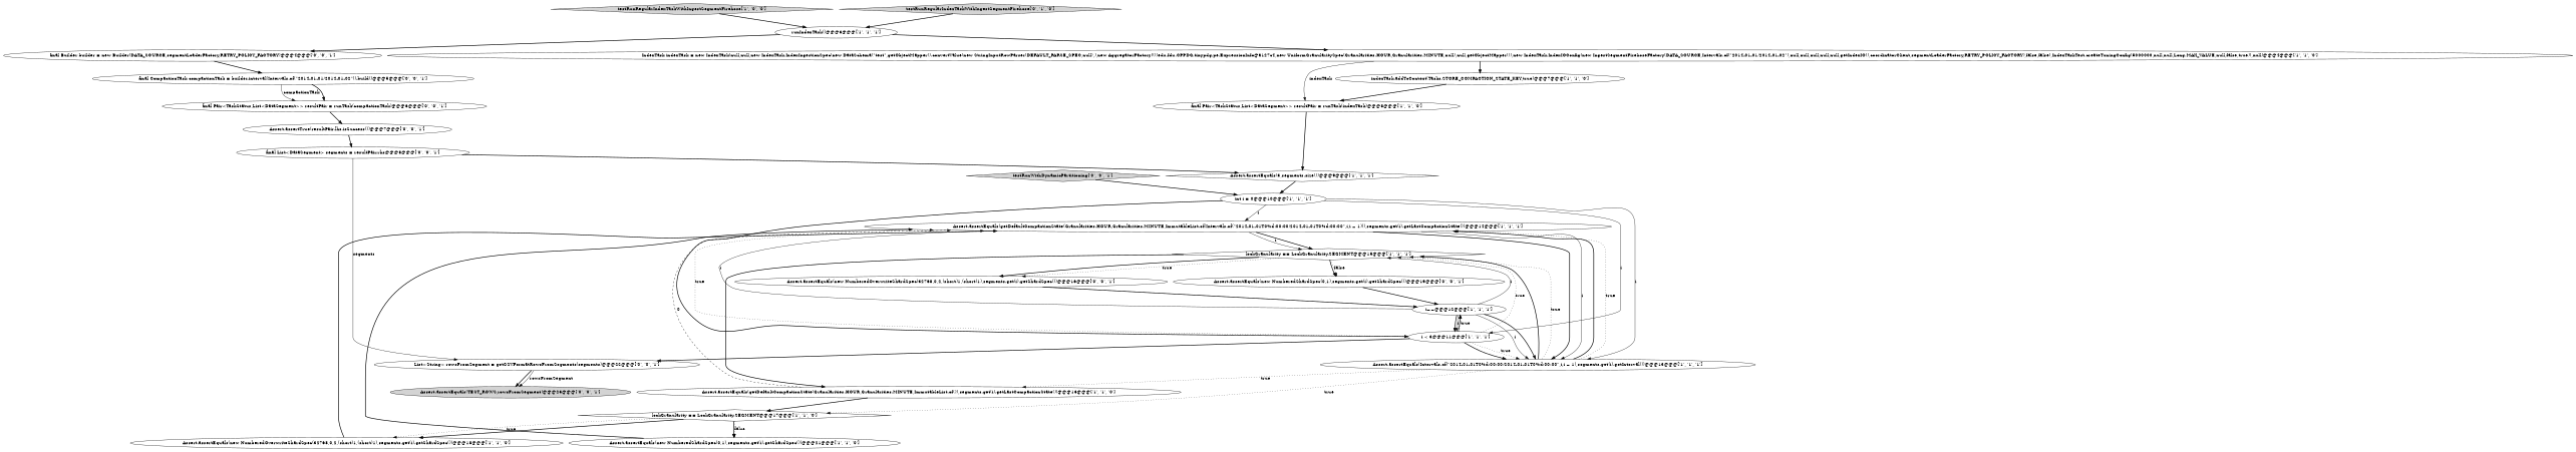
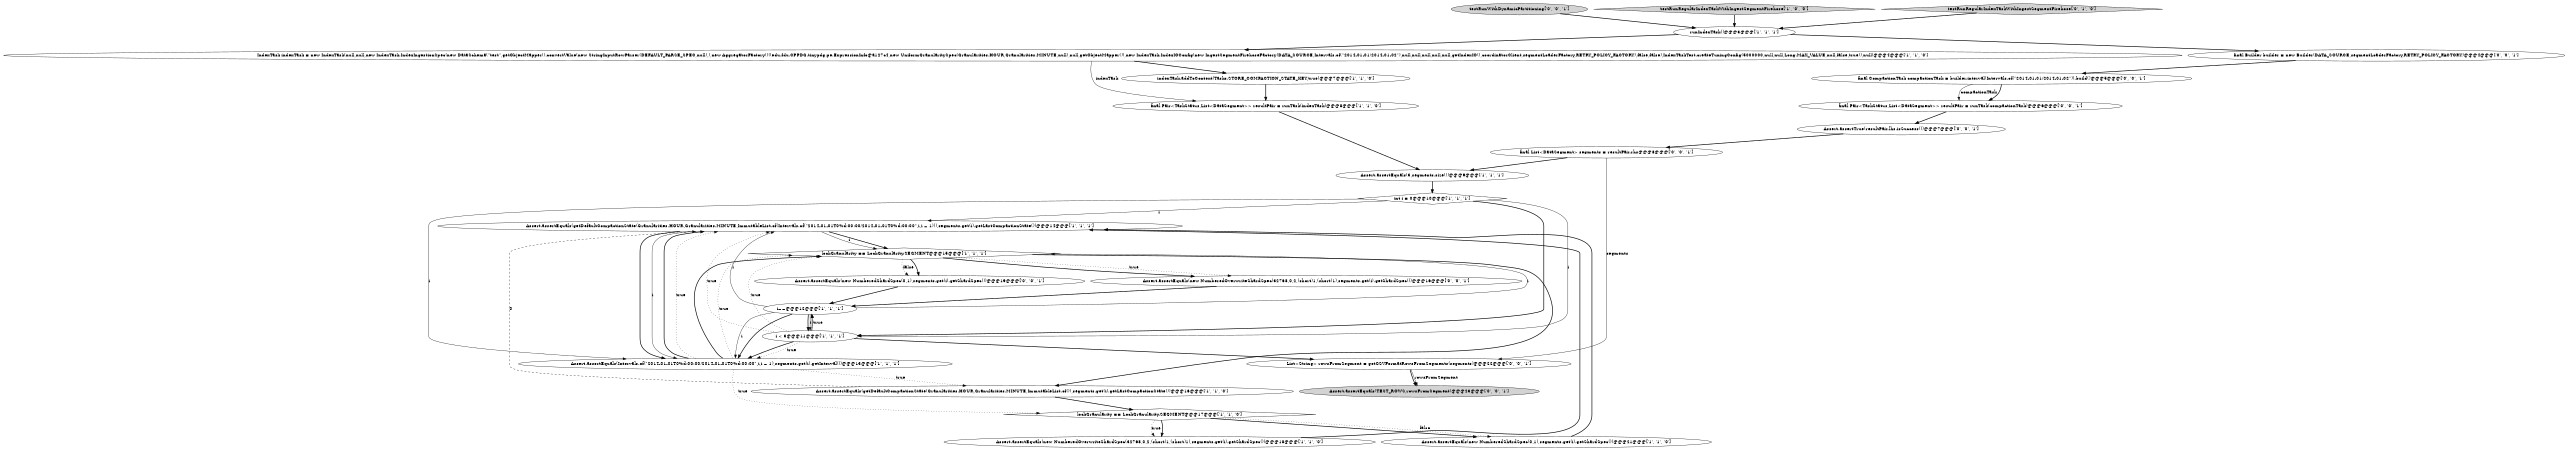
  digraph {
    node [fillcolor=white shape=ellipse style=filled]
    edge [style=bold]
    n1 [label="indexTask.addToContext(Tasks.STORE_COMPACTION_STATE_KEY,true)@@@7@@@['1', '1', '0']"]
    n2 [label="final Pair<TaskStatus,List<DataSegment>> resultPair = runTask(indexTask)@@@8@@@['1', '1', '0']"]
-   n3 [label="Assert.assertEquals(3,segments.size())@@@9@@@['1', '1', '1']" shape=diamond]
-   n4 [fillcolor=lightgray label="testRunWithDynamicPartitioning['0', '0', '1']" shape=diamond]
+   n3 [label="Assert.assertEquals(3,segments.size())@@@9@@@['1', '1', '1']"]
+   n4 [fillcolor=lightgray label="testRunWithDynamicPartitioning['0', '0', '1']"]
    n5 [label="runIndexTask()@@@3@@@['1', '1', '1']"]
    n6 [label="IndexTask indexTask = new IndexTask(null,null,new IndexTask.IndexIngestionSpec(new DataSchema(\"test\",getObjectMapper().convertValue(new StringInputRowParser(DEFAULT_PARSE_SPEC,null),),new AggregatorFactory((((edu.fdu.CPPDG.tinypdg.pe.ExpressionInfo@a127c4,new UniformGranularitySpec(Granularities.HOUR,Granularities.MINUTE,null),null,getObjectMapper()),new IndexTask.IndexIOConfig(new IngestSegmentFirehoseFactory(DATA_SOURCE,Intervals.of(\"2014-01-01/2014-01-02\"),null,null,null,null,null,getIndexIO(),coordinatorClient,segmentLoaderFactory,RETRY_POLICY_FACTORY),false,false),IndexTaskTest.createTuningConfig(5000000,null,null,Long.MAX_VALUE,null,false,true)),null)@@@4@@@['1', '1', '0']"]
    n7 [label="final Builder builder = new Builder(DATA_SOURCE,segmentLoaderFactory,RETRY_POLICY_FACTORY)@@@4@@@['0', '0', '1']"]
    n8 [label="List<String> rowsFromSegment = getCSVFormatRowsFromSegments(segments)@@@22@@@['0', '0', '1']"]
    n9 [fillcolor=lightgray label="Assert.assertEquals(TEST_ROWS,rowsFromSegment)@@@23@@@['0', '0', '1']"]
    n10 [label="Assert.assertEquals(getDefaultCompactionState(Granularities.HOUR,Granularities.MINUTE,ImmutableList.of(Intervals.of(\"2014-01-01T0%d:00:00/2014-01-01T0%d:00:00\",i,i + 1))),segments.get(i).getLastCompactionState())@@@14@@@['1', '1', '1']"]
    n11 [label="lockGranularity == LockGranularity.SEGMENT@@@15@@@['1', '1', '1']" shape=diamond]
    n12 [label="Assert.assertEquals(Intervals.of(\"2014-01-01T0%d:00:00/2014-01-01T0%d:00:00\",i,i + 1),segments.get(i).getInterval())@@@13@@@['1', '1', '1']"]
    n13 [label="Assert.assertEquals(new NumberedShardSpec(0,1),segments.get(i).getShardSpec())@@@19@@@['0', '0', '1']"]
    n14 [label="Assert.assertEquals(getDefaultCompactionState(Granularities.HOUR,Granularities.MINUTE,ImmutableList.of()),segments.get(i).getLastCompactionState())@@@16@@@['1', '1', '0']"]
    n15 [label="Assert.assertEquals(new NumberedOverwriteShardSpec(32768,0,2,(short)1,(short)1),segments.get(i).getShardSpec())@@@16@@@['0', '0', '1']"]
    n16 [label="lockGranularity == LockGranularity.SEGMENT@@@17@@@['1', '1', '0']" shape=diamond]
    n17 [label="final Pair<TaskStatus,List<DataSegment>> resultPair = runTask(compactionTask)@@@6@@@['0', '0', '1']"]
    n18 [label="Assert.assertTrue(resultPair.lhs.isSuccess())@@@7@@@['0', '0', '1']"]
    n19 [label="final List<DataSegment> segments = resultPair.rhs@@@8@@@['0', '0', '1']"]
    n20 [fillcolor=lightgray label="testRunRegularIndexTaskWithIngestSegmentFirehose['1', '0', '0']" shape=diamond]
    n21 [label="i++@@@12@@@['1', '1', '1']"]
    n22 [label="i < 3@@@11@@@['1', '1', '1']"]
-   n23 [label="int i = 0@@@10@@@['1', '1', '1']"]
+   n23 [label="int i = 0@@@10@@@['1', '1', '1']" shape=diamond]
    n24 [label="final CompactionTask compactionTask = builder.interval(Intervals.of(\"2014-01-01/2014-01-02\")).build()@@@5@@@['0', '0', '1']"]
    n25 [label="Assert.assertEquals(new NumberedShardSpec(0,1),segments.get(i).getShardSpec())@@@21@@@['1', '1', '0']"]
    n26 [label="Assert.assertEquals(new NumberedOverwriteShardSpec(32768,0,2,(short)1,(short)1),segments.get(i).getShardSpec())@@@18@@@['1', '1', '0']"]
    n27 [fillcolor=lightgray label="testRunRegularIndexTaskWithIngestSegmentFirehose['0', '1', '0']" shape=diamond]
    n1 -> n2
    n2 -> n3
    n3 -> n23
-   n4 -> n23
+   n4 -> n5
    n5 -> n6
    n5 -> n7
    n6 -> n1
    n6 -> n2 [label=indexTask style=solid]
    n7 -> n24
    n8 -> n9
    n8 -> n9 [label=rowsFromSegment style=solid]
    n10 -> n11
    n10 -> n11 [label=i style=solid]
    n10 -> n12
    n10 -> n12 [label=i style=solid]
    n11 -> n13
    n11 -> n13 [label=false style=dotted]
    n11 -> n14
    n11 -> n15 [label=true style=dotted]
    n11 -> n15
    n12 -> n10
    n12 -> n10 [label=true style=dotted]
    n12 -> n11
    n12 -> n11 [label=true style=dotted]
    n12 -> n14 [label=true style=dotted]
    n12 -> n16 [label=true style=dotted]
    n13 -> n21
    n14 -> n10 [label=0 style=dashed]
    n14 -> n16
    n15 -> n21
    n16 -> n25
    n16 -> n25 [label=false style=dotted]
    n16 -> n26
    n16 -> n26 [label=true style=dotted]
    n17 -> n18
    n18 -> n19
    n19 -> n3
    n19 -> n8 [label=segments style=solid]
    n20 -> n5
    n21 -> n10 [label=i style=solid]
    n21 -> n11 [label=i style=solid]
    n21 -> n12 [label=i style=solid]
    n21 -> n12
    n21 -> n22
    n21 -> n22 [label=i style=solid]
    n22 -> n8
    n22 -> n10 [label=true style=dotted]
    n22 -> n11 [label=true style=dotted]
    n22 -> n12 [label=true style=dotted]
    n22 -> n12
    n22 -> n21 [label=true style=dotted]
    n22 -> n21
    n23 -> n10 [label=i style=solid]
    n23 -> n12 [label=i style=solid]
    n23 -> n22 [label=i style=solid]
    n23 -> n22
    n24 -> n17 [label=compactionTask style=solid]
    n24 -> n17
    n25 -> n10
    n26 -> n10
    n27 -> n5
  }
